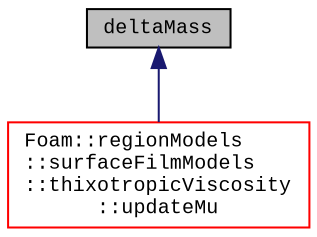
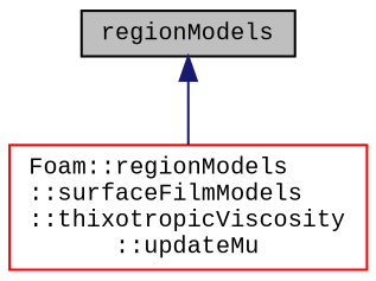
  digraph {
    rankdir=TB
    fontname="Liberation Mono"
    node [fontname="Liberation Mono" fontsize=10 shape=record]
-   n1 [color=black fillcolor=grey75 fontcolor=black height=0.2 label=deltaMass style=filled width=0.4]
+   n1 [color=black fillcolor=grey75 fontcolor=black height=0.2 label=regionModels style=filled width=0.4]
    n2 [color=red height=0.2 label="Foam::regionModels\l::surfaceFilmModels\l::thixotropicViscosity\l::updateMu" width=0.4]
    n1 -> n2 [color=midnightblue dir=back fontname="Liberation Mono" fontsize=10 labelfontname=FreeSans labelfontsize=10 style=solid]
  }
